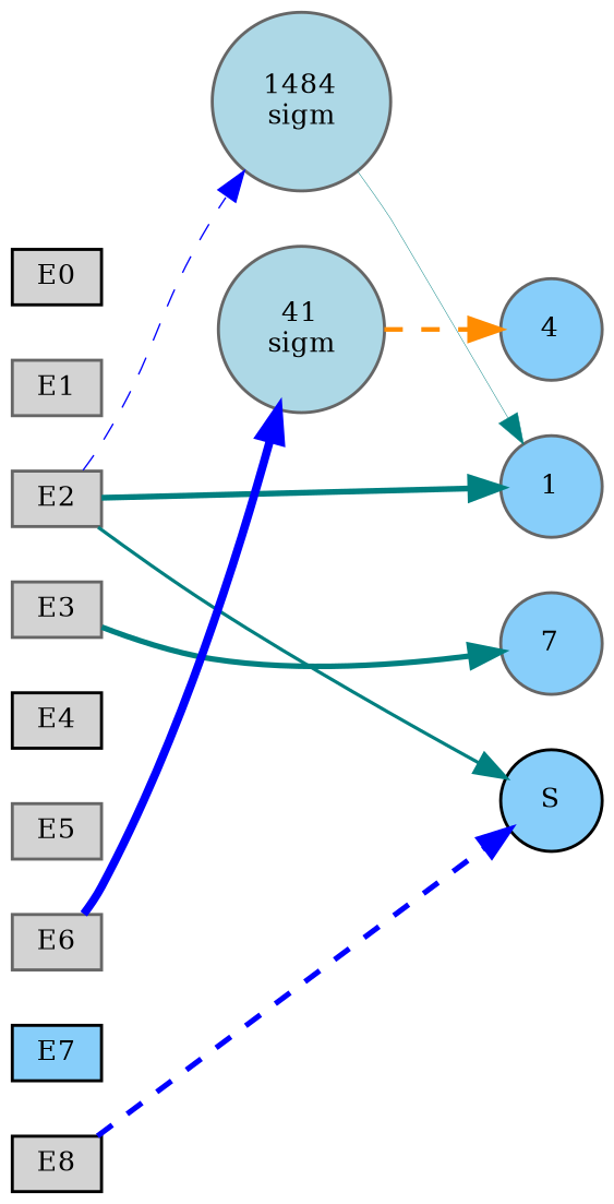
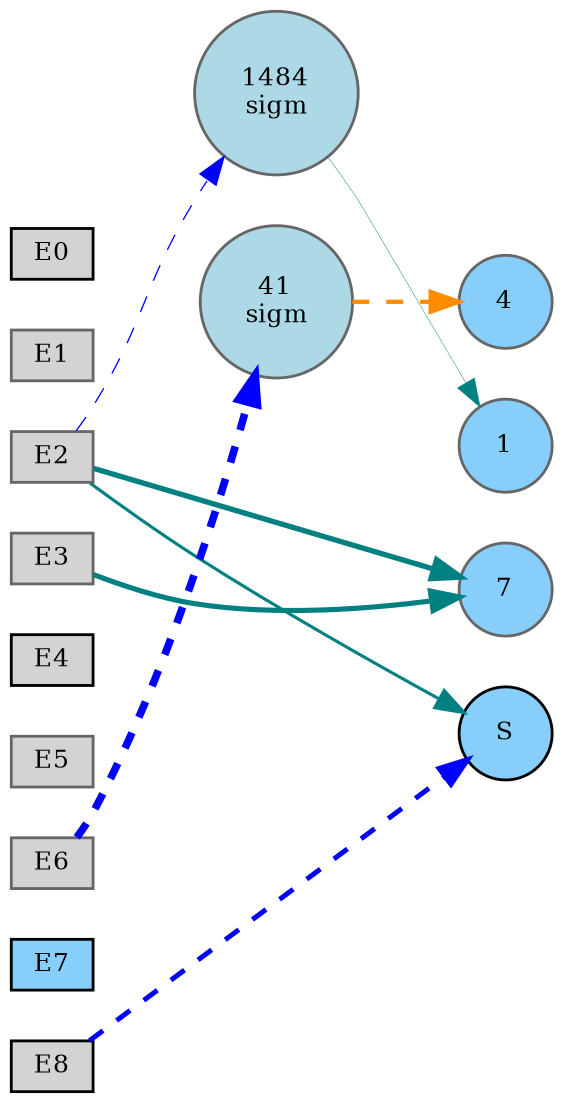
  digraph {
    rankdir=LR
    node [color=gray40 fillcolor=lightgray fontsize=9 shape=box style=filled]
    edge [style=invis]
    E0 [color=black height=0.2 width=0.2]
    E1 [height=0.2 width=0.2]
    E2 [height=0.2 width=0.2]
    E3 [height=0.2 width=0.2]
    E4 [color=black height=0.2 width=0.2]
    E5 [height=0.2 width=0.2]
    E6 [height=0.2 width=0.2]
    E7 [color=black fillcolor=lightskyblue height=0.2 width=0.2]
    E8 [color=black height=0.2 width=0.2]
    n10 [fillcolor=lightskyblue height=0.2 label=4 shape=circle width=0.2]
    1 [fillcolor=lightskyblue height=0.2 shape=circle width=0.2]
    n12 [fillcolor=lightskyblue height=0.2 label=7 shape=circle width=0.2]
    S [color=black fillcolor=lightskyblue height=0.2 shape=circle width=0.2]
    n14 [fillcolor=lightblue height=0.2 label="1484\nsigm" shape=circle width=0.2]
    n15 [fillcolor=lightblue height=0.2 label="41\nsigm" shape=circle width=0.2]
    subgraph sub_1 {
      rank=source
      E0
      E1
      E2
      E3
      E4
      E5
      E6
      E7
      E8
    }
    subgraph sub_2 {
      rank=sink
      n10
      1
      n12
      S
    }
    E0 -> E1
    E1 -> E2
    E2 -> E3
-   E2 -> 1 [color=teal penwidth=1.8942424158227906 style=bold]
+   E2 -> n12 [color=teal penwidth=1.8942424158227906 style=bold]
    E2 -> S [color=teal penwidth=1.103761276859623 style=solid]
    E2 -> n14 [color=blue penwidth=0.4658530183586973 style=dashed]
    E3 -> E4
    E3 -> n12 [color=teal penwidth=1.822564801813452 style=solid]
    E4 -> E5
    E5 -> E6
    E6 -> E7
-   E6 -> n15 [color=blue penwidth=2.7012659942665413 style=bold]
+   E6 -> n15 [color=blue penwidth=2.7012659942665413 style=dashed]
    E7 -> E8
    E8 -> S [color=blue penwidth=1.7797420399171306 style=dashed]
    n10 -> 1
    1 -> n12
    n12 -> S
    n14 -> 1 [color=teal penwidth=0.16094978864193832 style=bold]
    n15 -> n10 [color=darkorange penwidth=1.5160818558089721 style=dashed]
  }
